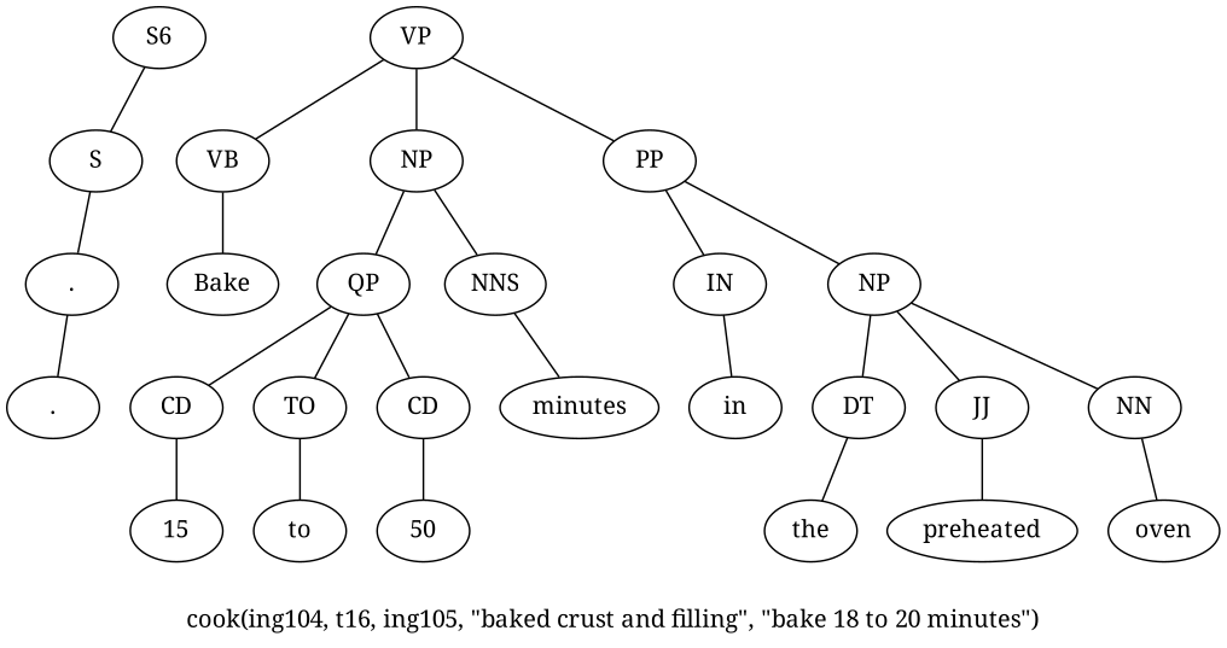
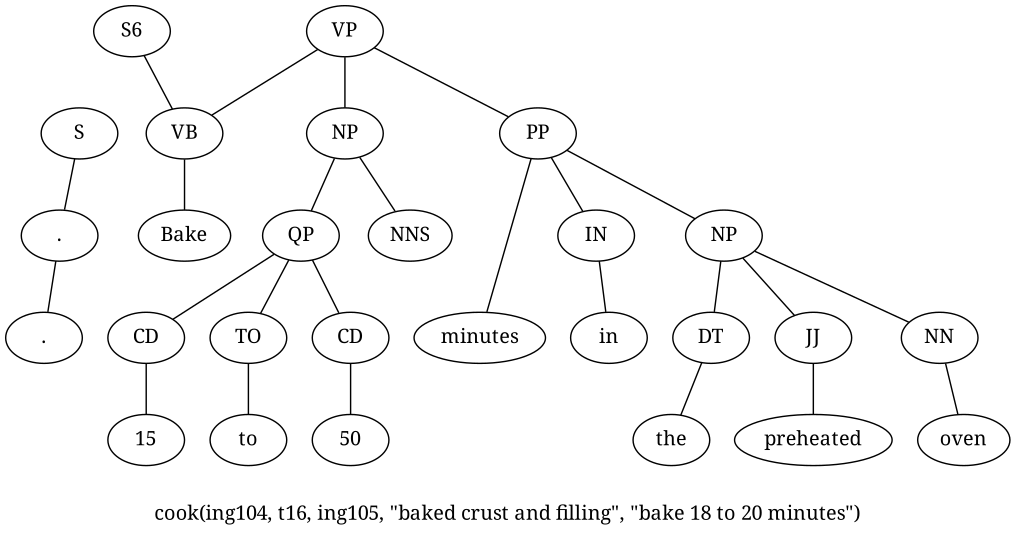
  graph {
    fontname="Noto Serif"
    label="cook(ing104, t16, ing105, \"baked crust and filling\", \"bake 18 to 20 minutes\")"
    node [fontname="Noto Serif"]
    edge [fontname="Noto Serif"]
    n1 [label=S6]
    n2 [label=S]
    n3 [label="."]
    n4 [label=VP]
    n5 [label=VB]
    n6 [label=NP]
    n7 [label=PP]
    n8 [label="."]
    n9 [label=Bake]
    n10 [label=QP]
    n11 [label=NNS]
    n12 [label=IN]
    n13 [label=NP]
    n14 [label=CD]
    n15 [label=TO]
    n16 [label=CD]
    n17 [label=minutes]
    n18 [label=15]
    n19 [label=to]
    n20 [label=50]
    n21 [label=in]
    n22 [label=DT]
    n23 [label=JJ]
    n24 [label=NN]
    n25 [label=the]
    n26 [label=preheated]
    n27 [label=oven]
-   n1 -- n2
+   n1 -- n5
    n2 -- n3
    n3 -- n8
    n4 -- n5
    n4 -- n6
    n4 -- n7
    n5 -- n9
    n6 -- n10
    n6 -- n11
    n7 -- n12
    n7 -- n13
    n10 -- n14
    n10 -- n15
    n10 -- n16
-   n11 -- n17
+   n7 -- n17
    n12 -- n21
    n13 -- n22
    n13 -- n23
    n13 -- n24
    n14 -- n18
    n15 -- n19
    n16 -- n20
    n22 -- n25
    n23 -- n26
    n24 -- n27
  }
